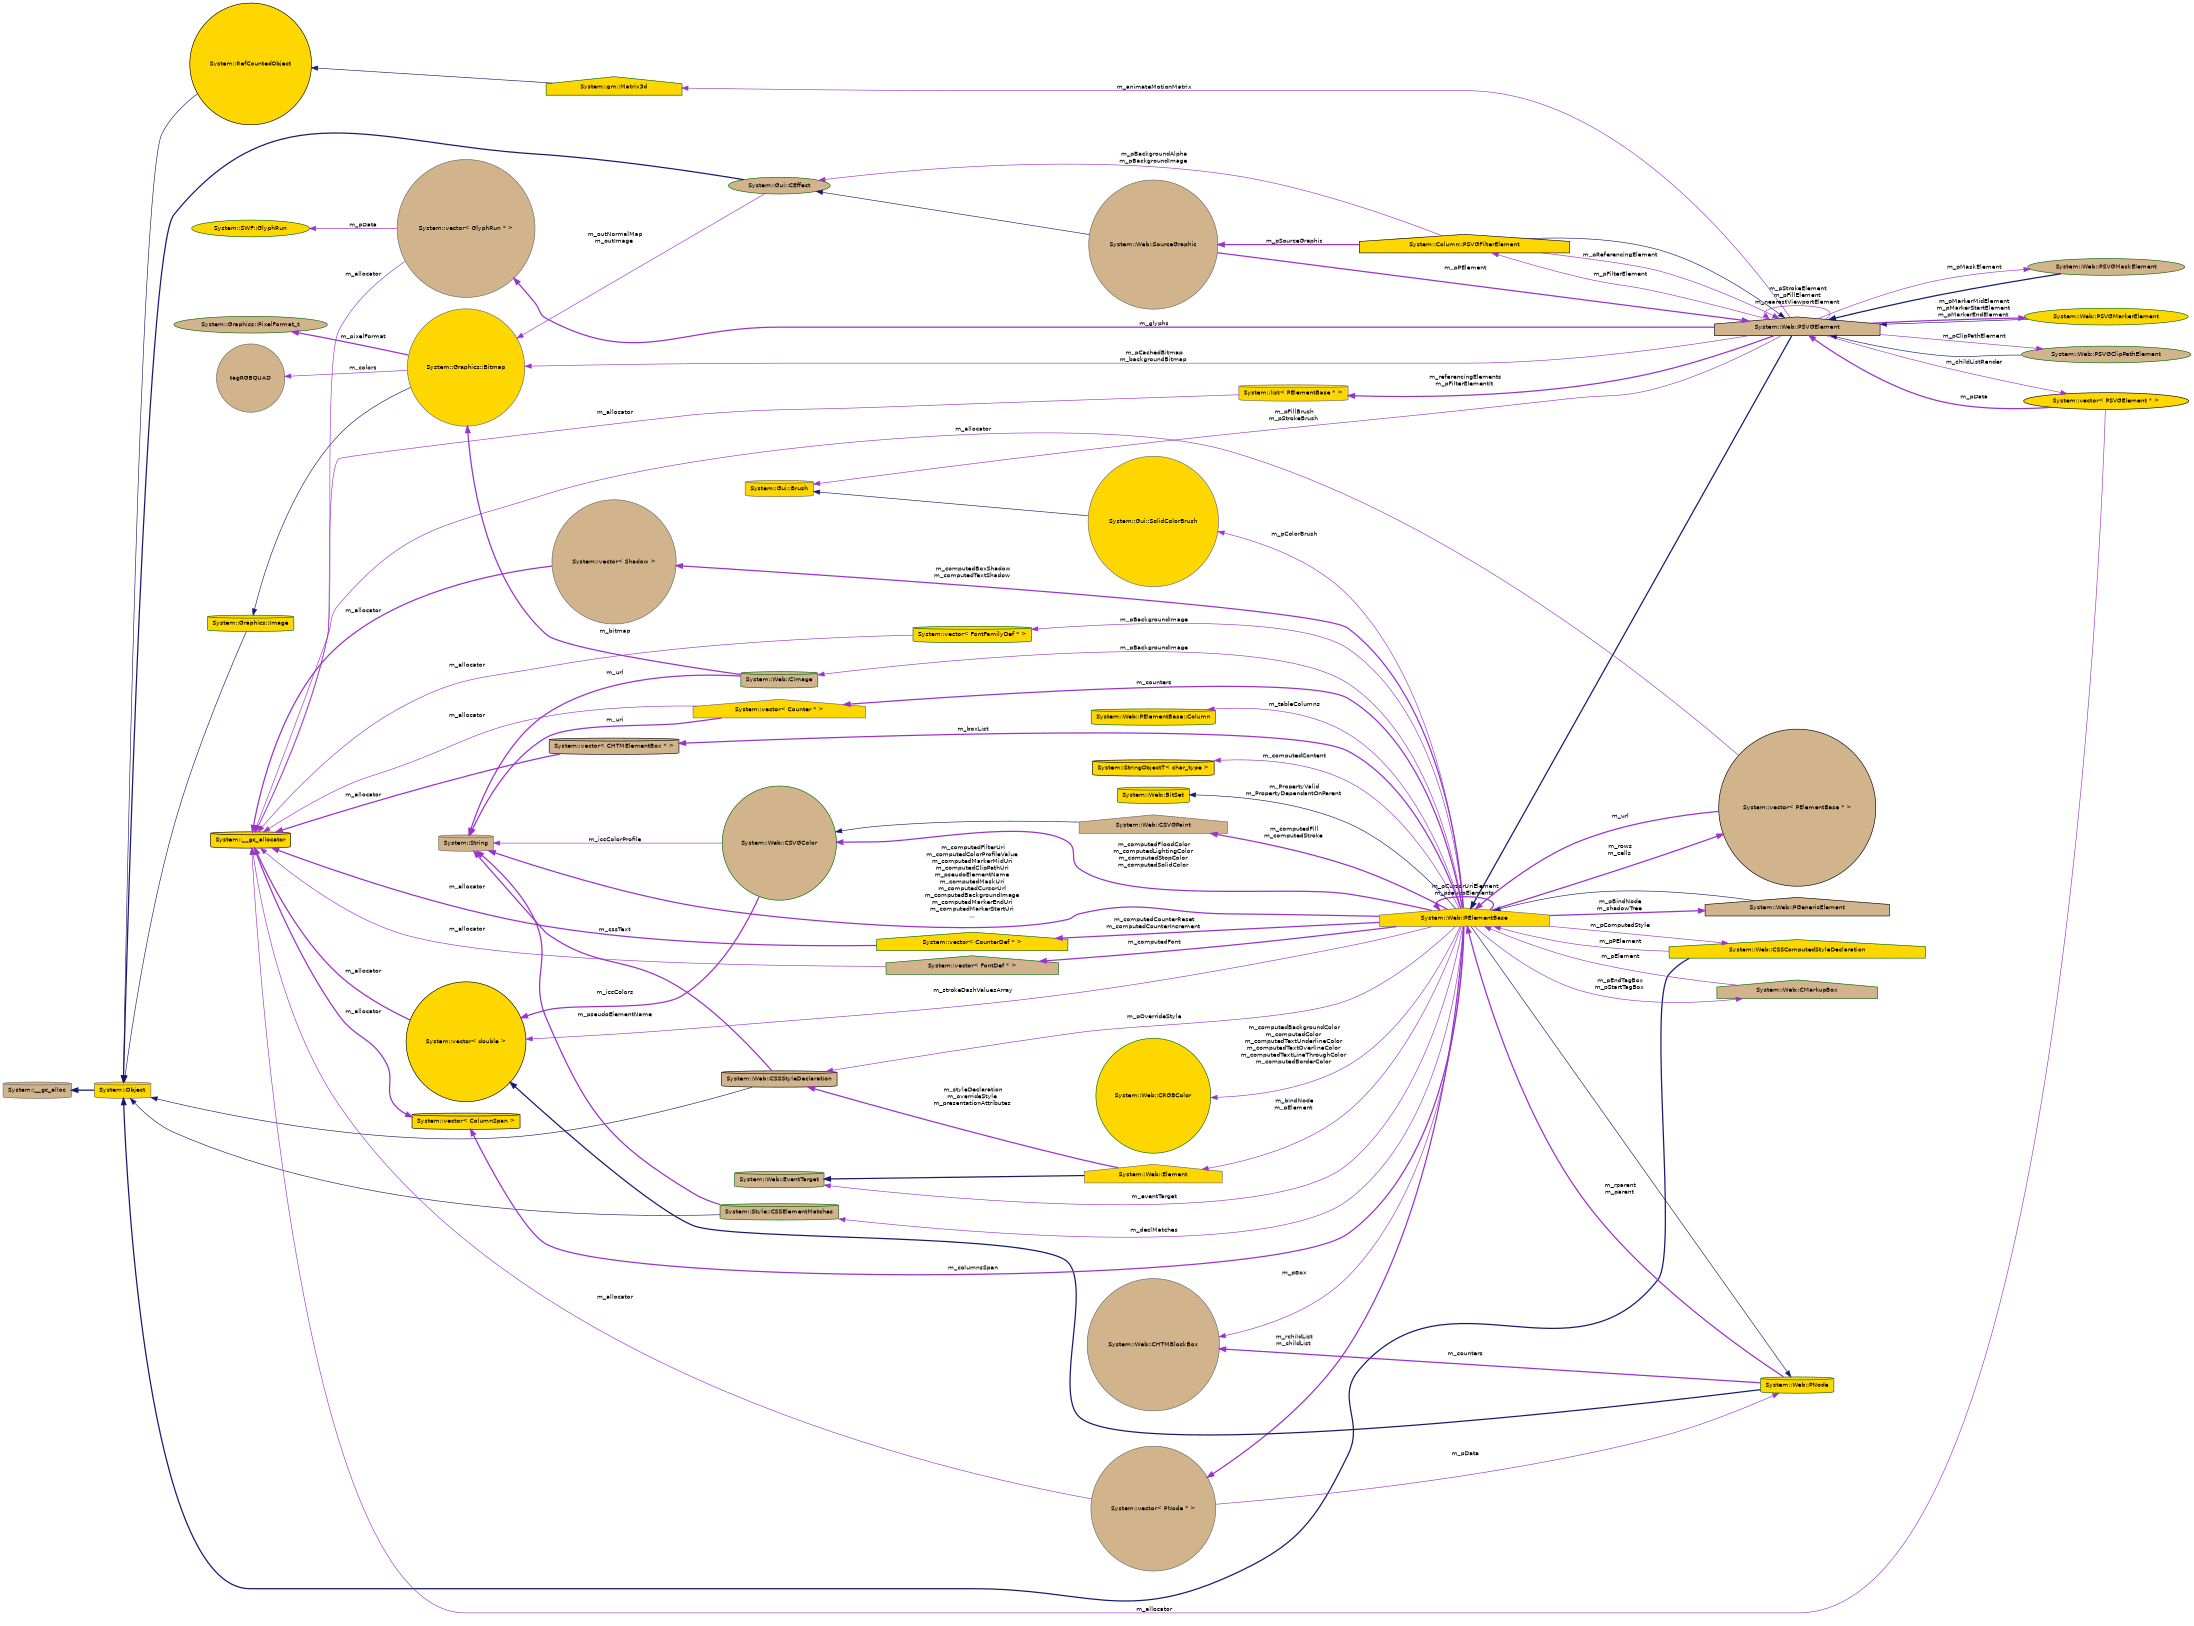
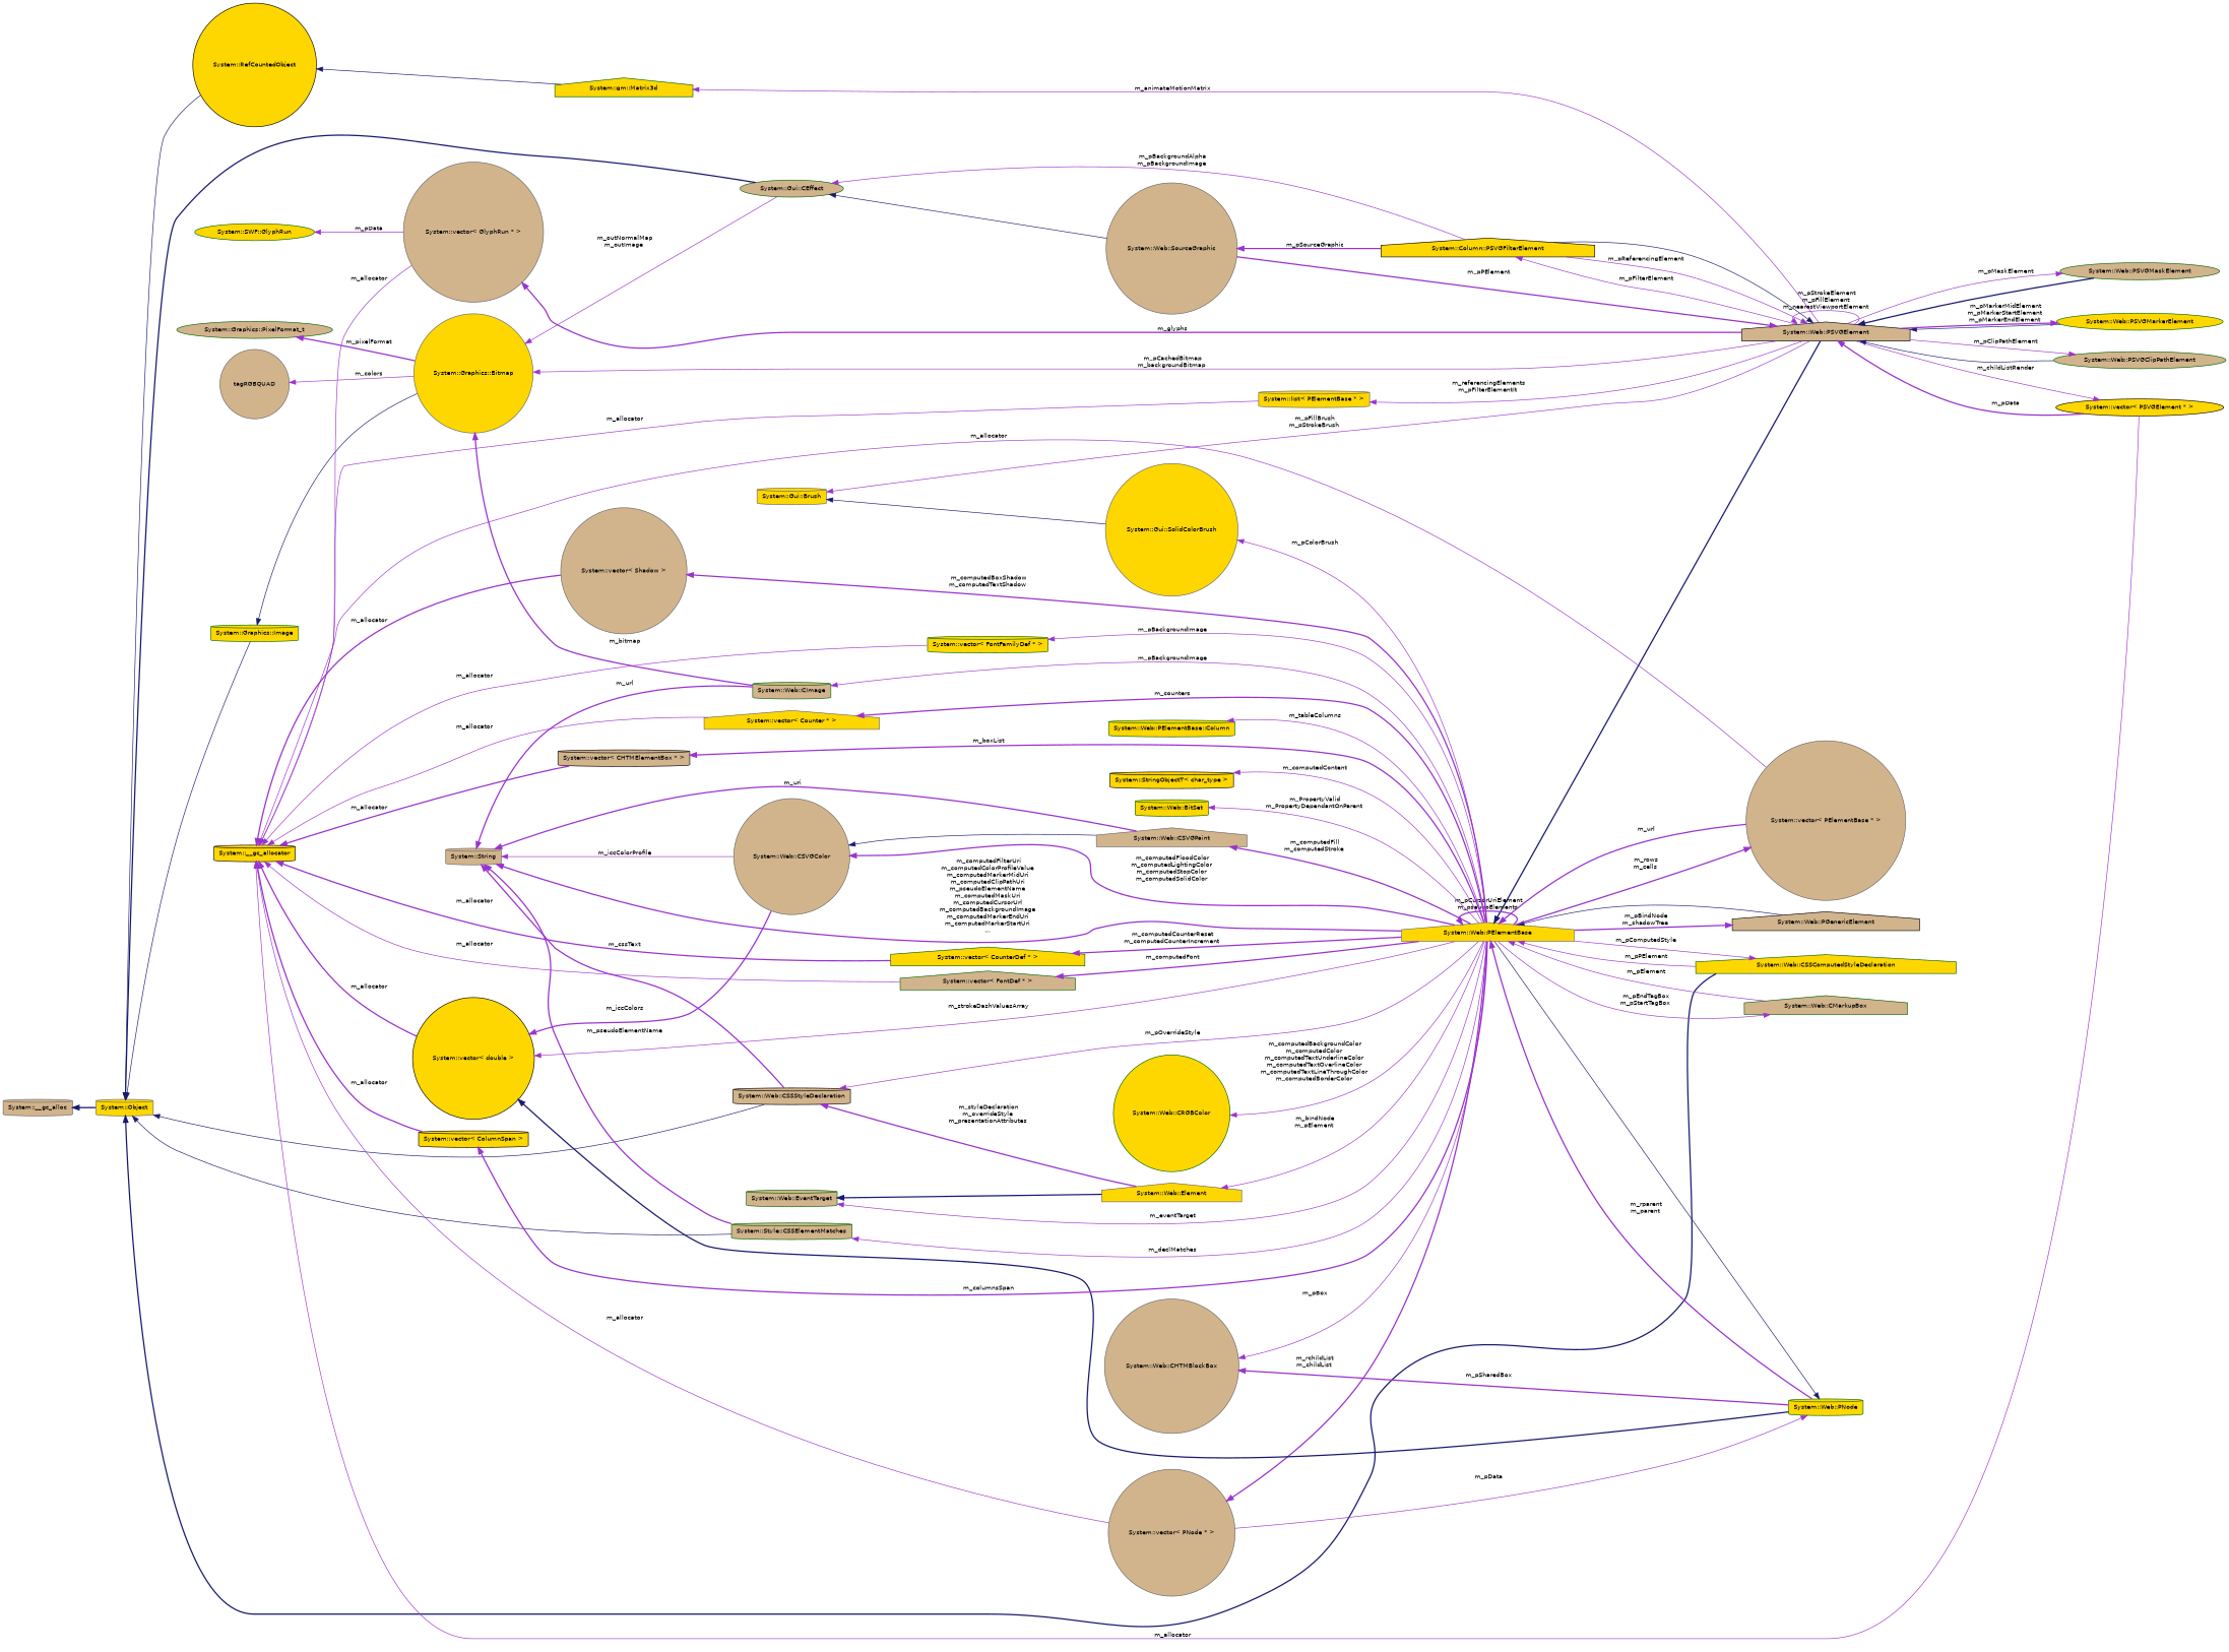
  digraph {
    rankdir=LR
    node [color=darkgreen fillcolor=gold fontname=Helvetica fontsize=10 shape=cylinder style=filled]
    edge [color=darkorchid3 dir=back fontname=Helvetica fontsize=10 labelfontname=Helvetica labelfontsize=10 style=solid]
    n1 [color=gray40 fillcolor=tan fontcolor=black height=0.2 label="System::Web::SourceGraphic" shape=circle width=0.4]
    n2 [color=black height=0.2 label="System::Column::PSVGFilterElement" shape=house width=0.4]
    n3 [color=black fillcolor=tan height=0.2 label="System::Web::PSVGElement" shape=house width=0.4]
    n4 [fillcolor=tan height=0.2 label="System::Gui::CEffect" shape=ellipse width=0.4]
    n5 [color=gray40 height=0.2 label="System::Object" width=0.4]
    n6 [height=0.2 label="System::Graphics::Image" width=0.4]
    n7 [height=0.2 label="System::Web::CSSComputedStyleDeclaration" shape=house width=0.4]
    n8 [color=black fillcolor=tan height=0.2 label="System::Web::CSSStyleDeclaration" width=0.4]
    n9 [fillcolor=tan height=0.2 label="System::Style::CSSElementMatches" width=0.4]
    n10 [color=black height=0.2 label="System::RefCountedObject" shape=circle width=0.4]
    n11 [color=gray40 height=0.2 label="System::Graphics::Bitmap" shape=circle width=0.4]
    n12 [height=0.2 label="System::Web::PNode" width=0.4]
    n13 [color=gray40 height=0.2 label="System::Web::PElementBase" shape=house width=0.4]
    n14 [color=gray40 fillcolor=tan height=0.2 label="System::vector\< PNode * \>" shape=circle width=0.4]
    n15 [color=gray40 height=0.2 label="System::Web::Element" shape=house width=0.4]
    n16 [height=0.2 label="System::gm::Matrix3d" shape=house width=0.4]
    n17 [color=gray40 fillcolor=tan height=0.2 label="System::__gc_alloc" width=0.4]
    n18 [fillcolor=tan height=0.2 label="System::Web::CImage" width=0.4]
    n19 [fillcolor=tan height=0.2 label="System::Web::PSVGMaskElement" shape=ellipse width=0.4]
    n20 [height=0.2 label="System::Web::PSVGMarkerElement" shape=ellipse width=0.4]
    n21 [fillcolor=tan height=0.2 label="System::Web::PSVGClipPathElement" shape=ellipse width=0.4]
    n22 [color=black height=0.2 label="System::vector\< PSVGElement * \>" shape=ellipse width=0.4]
    n23 [fillcolor=tan height=0.2 label="System::Graphics::PixelFormat_t" shape=ellipse width=0.4]
    n24 [color=gray40 fillcolor=tan height=0.2 label=tagRGBQUAD shape=circle width=0.4]
    n25 [fillcolor=tan height=0.2 label="System::Web::CMarkupBox" shape=house width=0.4]
-   n26 [color=black fillcolor=tan height=0.2 label="System::vector\< PElementBase * \>" shape=circle width=0.4]
+   n26 [color=gray40 fillcolor=tan height=0.2 label="System::vector\< PElementBase * \>" shape=circle width=0.4]
    n27 [color=black fillcolor=tan height=0.2 label="System::Web::PGenericElement" shape=house width=0.4]
    n28 [color=gray40 fillcolor=tan height=0.2 label="System::Web::CHTMBlockBox" shape=circle width=0.4]
    n29 [fillcolor=tan height=0.2 label="System::Web::EventTarget" width=0.4]
    n30 [height=0.2 label="System::Web::CRGBColor" shape=circle width=0.4]
    n31 [height=0.2 label="System::vector\< CounterDef * \>" shape=house width=0.4]
    n32 [color=black height=0.2 label="System::__gc_allocator" width=0.4]
    n33 [color=black fillcolor=tan height=0.2 label="System::vector\< CHTMElementBox * \>" width=0.4]
    n34 [color=gray40 height=0.2 label="System::vector\< Counter * \>" shape=house width=0.4]
    n35 [color=black height=0.2 label="System::vector\< double \>" shape=circle width=0.4]
    n36 [fillcolor=tan height=0.2 label="System::vector\< FontDef * \>" shape=house width=0.4]
    n37 [color=black height=0.2 label="System::vector\< ColumnSpan \>" width=0.4]
    n38 [color=gray40 fillcolor=tan height=0.2 label="System::vector\< Shadow \>" shape=circle width=0.4]
    n39 [height=0.2 label="System::vector\< FontFamilyDef * \>" width=0.4]
    n40 [color=gray40 fillcolor=tan height=0.2 label="System::vector\< GlyphRun * \>" shape=circle width=0.4]
    n41 [color=gray40 height=0.2 label="System::list\< PElementBase * \>" width=0.4]
-   n42 [fillcolor=tan height=0.2 label="System::Web::CSVGColor" shape=circle width=0.4]
+   n42 [color=gray40 fillcolor=tan height=0.2 label="System::Web::CSVGColor" shape=circle width=0.4]
    n43 [height=0.2 label="System::Web::PElementBase::Column" width=0.4]
    n44 [color=gray40 fillcolor=tan height=0.2 label="System::String" width=0.4]
    n45 [color=gray40 fillcolor=tan height=0.2 label="System::Web::CSVGPaint" shape=house width=0.4]
    n46 [color=black height=0.2 label="System::StringObjectT\< char_type \>" width=0.4]
    n47 [height=0.2 label="System::Web::BitSet" width=0.4]
    n48 [color=gray40 height=0.2 label="System::Gui::SolidColorBrush" shape=circle width=0.4]
    n49 [color=gray40 height=0.2 label="System::Gui::Brush" width=0.4]
    n50 [height=0.2 label="System::SWF::GlyphRun" shape=ellipse width=0.4]
    n1 -> n2 [label=" m_pSourceGraphic" style=bold]
    n2 -> n3 [label=" m_pFilterElement"]
    n3 -> n1 [label=" m_pPElement" style=bold]
    n3 -> n2 [color=midnightblue]
    n3 -> n2 [label=" m_pReferencingElement"]
    n3 -> n3 [label=" m_pStrokeElement\nm_pFillElement\nm_nearestViewportElement"]
    n3 -> n19 [color=midnightblue style=bold]
    n3 -> n20 [color=midnightblue]
    n3 -> n21 [color=midnightblue]
    n3 -> n22 [label=" m_pData" style=bold]
    n4 -> n1 [color=midnightblue]
    n4 -> n2 [label=" m_pBackgroundAlpha\nm_pBackgroundImage"]
    n5 -> n4 [color=midnightblue style=bold]
    n5 -> n6 [color=midnightblue]
    n5 -> n7 [color=midnightblue style=bold]
    n5 -> n8 [color=midnightblue]
    n5 -> n9 [color=midnightblue]
    n5 -> n10 [color=midnightblue]
    n6 -> n11 [color=midnightblue]
    n7 -> n13 [label=" m_pComputedStyle"]
    n8 -> n13 [label=" m_pOverrideStyle"]
    n8 -> n15 [label=" m_styleDeclaration\nm_overrideStyle\nm_presentationAttributes" style=bold]
    n9 -> n13 [label=" m_declMatches"]
    n10 -> n16 [color=midnightblue]
    n11 -> n3 [label=" m_pCachedBitmap\nm_backgroundBitmap"]
    n11 -> n4 [label=" m_outNormalMap\nm_outImage"]
    n11 -> n18 [label=" m_bitmap" style=bold]
    n12 -> n13 [color=midnightblue]
    n12 -> n14 [label=" m_pData"]
    n13 -> n3 [color=midnightblue style=bold]
    n13 -> n7 [label=" m_pPElement"]
    n13 -> n12 [label=" m_rparent\nm_parent" style=bold]
    n13 -> n13 [label=" m_pCursorUriElement\nm_pseudoElements" style=bold]
    n13 -> n25 [label=" m_pElement"]
    n13 -> n26 [label=" m_url" style=bold]
    n13 -> n27 [color=midnightblue]
    n14 -> n13 [label=" m_rchildList\nm_childList" style=bold]
    n15 -> n13 [label=" m_bindNode\nm_pElement"]
    n16 -> n3 [label=" m_animateMotionMatrix"]
    n17 -> n5 [color=midnightblue style=bold]
    n18 -> n13 [label=" m_pBackgroundImage"]
    n19 -> n3 [label=" m_pMaskElement"]
    n20 -> n3 [label=" m_pMarkerMidElement\nm_pMarkerStartElement\nm_pMarkerEndElement" style=bold]
    n21 -> n3 [label=" m_pClipPathElement"]
    n22 -> n3 [label=" m_childListRender"]
    n23 -> n11 [label=" m_pixelFormat" style=bold]
    n24 -> n11 [label=" m_colors"]
    n25 -> n13 [label=" m_pEndTagBox\nm_pStartTagBox"]
    n26 -> n13 [label=" m_rows\nm_cells" style=bold]
    n27 -> n13 [label=" m_pBindNode\nm_shadowTree" style=bold]
-   n28 -> n12 [label=" m_counters" style=bold]
+   n28 -> n12 [label=" m_pSharedBox" style=bold]
    n28 -> n13 [label=" m_pBox"]
    n29 -> n13 [label=" m_eventTarget"]
    n29 -> n15 [color=midnightblue style=bold]
    n30 -> n13 [label=" m_computedBackgroundColor\nm_computedColor\nm_computedTextUnderlineColor\nm_computedTextOverlineColor\nm_computedTextLineThroughColor\nm_computedBorderColor"]
    n31 -> n13 [label=" m_computedCounterReset\nm_computedCounterIncrement" style=bold]
    n32 -> n14 [label=" m_allocator"]
    n32 -> n22 [label=" m_allocator"]
    n32 -> n26 [label=" m_allocator"]
    n32 -> n31 [label=" m_allocator" style=bold]
    n32 -> n33 [label=" m_allocator" style=bold]
    n32 -> n34 [label=" m_allocator"]
    n32 -> n35 [label=" m_allocator" style=bold]
    n32 -> n36 [label=" m_allocator"]
-   n37 -> n32 [label=" m_allocator" style=bold]
+   n32 -> n37 [label=" m_allocator" style=bold]
    n32 -> n38 [label=" m_allocator" style=bold]
    n32 -> n39 [label=" m_allocator"]
    n32 -> n40 [label=" m_allocator"]
    n32 -> n41 [label=" m_allocator"]
    n33 -> n13 [label=" m_boxList" style=bold]
    n34 -> n13 [label=" m_counters" style=bold]
    n35 -> n12 [color=midnightblue style=bold]
    n35 -> n13 [label=" m_strokeDashValuesArray"]
    n35 -> n42 [label=" m_iccColors" style=bold]
    n36 -> n13 [label=" m_computedFont" style=bold]
    n37 -> n13 [label=" m_columnsSpan" style=bold]
    n38 -> n13 [label=" m_computedBoxShadow\nm_computedTextShadow" style=bold]
    n39 -> n13 [label=" m_pBackgroundImage"]
    n40 -> n3 [label=" m_glyphs" style=bold]
-   n41 -> n3 [label=" m_referencingElements\nm_pFilterElementIt" style=bold]
+   n41 -> n3 [label=" m_referencingElements\nm_pFilterElementIt"]
    n42 -> n13 [label=" m_computedFloodColor\nm_computedLightingColor\nm_computedStopColor\nm_computedSolidColor" style=bold]
    n42 -> n45 [color=midnightblue]
    n43 -> n13 [label=" m_tableColumns"]
    n44 -> n8 [label=" m_cssText" style=bold]
    n44 -> n9 [label=" m_pseudoElementName" style=bold]
    n44 -> n13 [label=" m_computedFilterUri\nm_computedColorProfileValue\nm_computedMarkerMidUri\nm_computedClipPathUri\nm_pseudoElementName\nm_computedMaskUri\nm_computedCursorUrl\nm_computedBackgroundImage\nm_computedMarkerEndUri\nm_computedMarkerStartUri\n..." style=bold]
    n44 -> n18 [label=" m_url" style=bold]
    n44 -> n42 [label=" m_iccColorProfile"]
-   n44 -> n34 [label=" m_uri" style=bold]
+   n44 -> n45 [label=" m_uri" style=bold]
    n45 -> n13 [label=" m_computedFill\nm_computedStroke" style=bold]
    n46 -> n13 [label=" m_computedContent"]
-   n47 -> n13 [color=midnightblue label=" m_PropertyValid\nm_PropertyDependantOnParent"]
+   n47 -> n13 [label=" m_PropertyValid\nm_PropertyDependantOnParent"]
    n48 -> n13 [label=" m_pColorBrush"]
    n49 -> n3 [label=" m_pFillBrush\nm_pStrokeBrush"]
    n49 -> n48 [color=midnightblue]
    n50 -> n40 [label=" m_pData"]
  }
